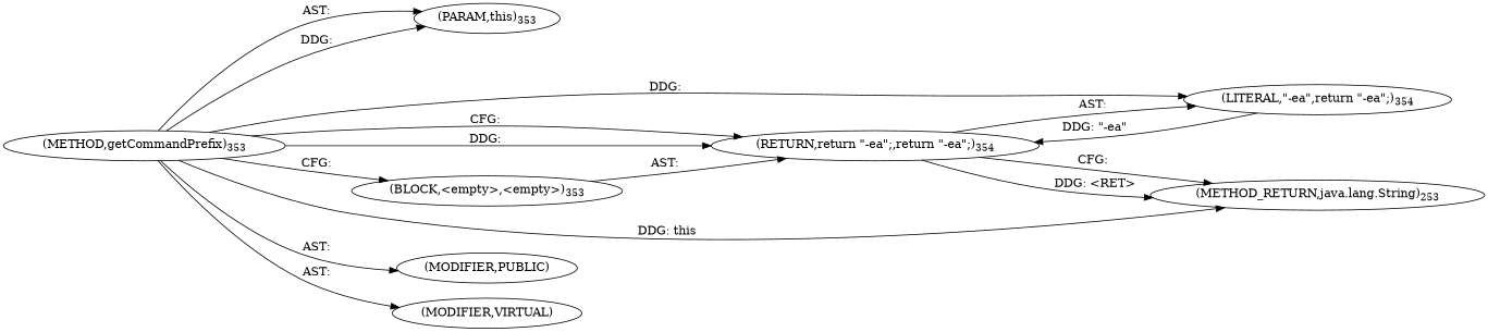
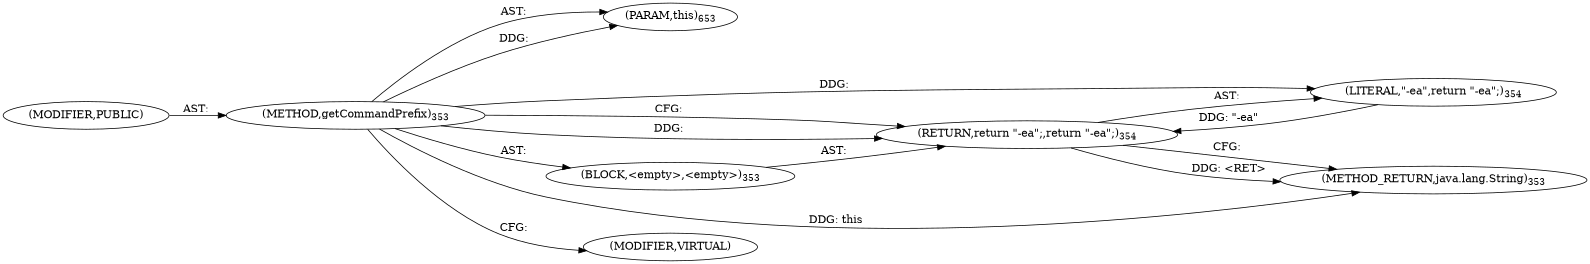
  digraph {
    rankdir=LR
    n1 [label=<(METHOD,getCommandPrefix)<SUB>353</SUB>>]
-   n2 [label=<(PARAM,this)<SUB>353</SUB>>]
+   n2 [label=<(PARAM,this)<SUB>653</SUB>>]
    n3 [label=<(BLOCK,&lt;empty&gt;,&lt;empty&gt;)<SUB>353</SUB>>]
    n4 [label=<(RETURN,return &quot;-ea&quot;;,return &quot;-ea&quot;;)<SUB>354</SUB>>]
    n5 [label=<(LITERAL,&quot;-ea&quot;,return &quot;-ea&quot;;)<SUB>354</SUB>>]
    n6 [label=<(MODIFIER,PUBLIC)>]
    n7 [label=<(MODIFIER,VIRTUAL)>]
-   n8 [label=<(METHOD_RETURN,java.lang.String)<SUB>253</SUB>>]
+   n8 [label=<(METHOD_RETURN,java.lang.String)<SUB>353</SUB>>]
    n1 -> n2 [label="AST: "]
    n1 -> n2 [label="DDG: "]
-   n1 -> n3 [label="CFG: "]
+   n1 -> n3 [label="AST: "]
    n1 -> n4 [label="CFG: "]
    n1 -> n4 [label="DDG: "]
    n1 -> n5 [label="DDG: "]
-   n1 -> n6 [label="AST: "]
-   n1 -> n7 [label="AST: "]
+   n6 -> n1 [label="AST: "]
+   n1 -> n7 [label="CFG: "]
    n1 -> n8 [label="DDG: this"]
    n3 -> n4 [label="AST: "]
    n4 -> n5 [label="AST: "]
    n4 -> n8 [label="CFG: "]
    n4 -> n8 [label="DDG: &lt;RET&gt;"]
    n5 -> n4 [label="DDG: &quot;-ea&quot;"]
  }
